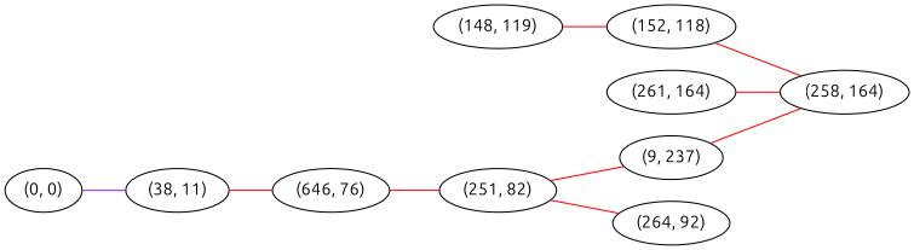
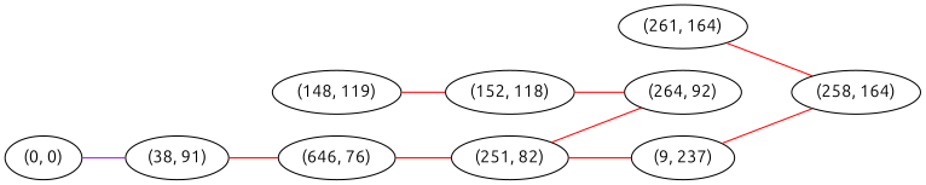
  graph {
    fontname=Ubuntu
    rankdir=LR
    node [fontname=Ubuntu]
    edge [color=red fontname=Ubuntu weight=1]
    "(9, 237)"
    "(258, 164)"
    "(148, 119)"
    "(152, 118)"
    "(0, 0)"
-   "(38, 11)"
+   "(38, 11)" [label="(38, 91)"]
    n7 [label="(646, 76)"]
    "(251, 82)"
    n9 [label="(264, 92)"]
    "(261, 164)"
    "(9, 237)" -- "(258, 164)"
    "(148, 119)" -- "(152, 118)"
-   "(152, 118)" -- "(258, 164)"
+   "(152, 118)" -- n9
    "(0, 0)" -- "(38, 11)" [color=purple weight=4]
    "(38, 11)" -- n7
    n7 -- "(251, 82)"
    "(251, 82)" -- "(9, 237)"
    "(251, 82)" -- n9
    "(261, 164)" -- "(258, 164)"
  }
